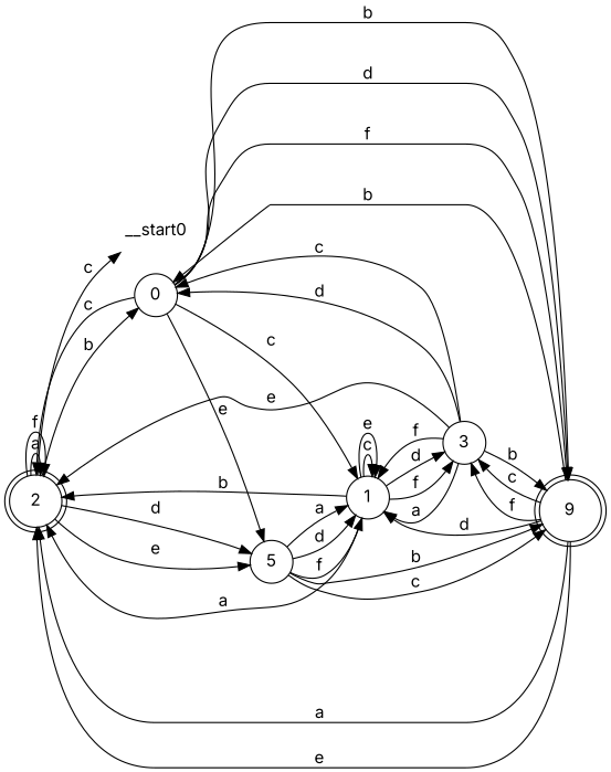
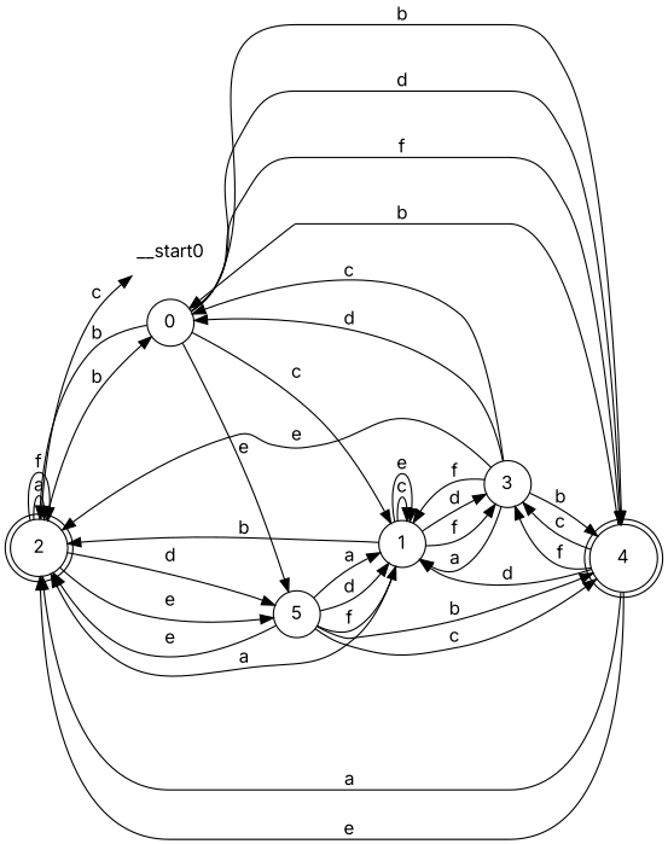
  digraph {
    fontname=Inter
    rankdir=LR
    node [fontname=Inter shape=circle color=black fillcolor=white style=filled]
    edge [fontname=Inter]
    __start0 [shape=none color="" fillcolor="" style=""]
    n2 [label=0]
    n3 [label=1]
    n4 [label=2 shape=doublecircle style="rounded,filled"]
-   n5 [label=9 shape=doublecircle style="rounded,filled"]
+   n5 [label=4 shape=doublecircle style="rounded,filled"]
    n6 [label=5]
    n7 [label=3]
    n2 -> n3 [label=c]
-   n2 -> n4 [label=c]
+   n2 -> n4 [label=b]
    n2 -> n5 [label=b]
    n2 -> n5 [label=d]
    n2 -> n5 [label=f]
    n2 -> n6 [label=e]
    n3 -> n3 [label=c]
    n3 -> n3 [label=e]
    n3 -> n4 [label=a]
    n3 -> n4 [label=b]
    n3 -> n7 [label=d]
    n3 -> n7 [label=f]
    n4 -> __start0 [label=c]
    n4 -> n2 [label=b]
    n4 -> n4 [label=a]
    n4 -> n4 [label=f]
    n4 -> n6 [label=d]
    n4 -> n6 [label=e]
    n5 -> n2 [label=b]
    n5 -> n3 [label=d]
    n5 -> n4 [label=a]
    n5 -> n4 [label=e]
    n5 -> n7 [label=c]
    n5 -> n7 [label=f]
    n6 -> n3 [label=a]
    n6 -> n3 [label=d]
    n6 -> n3 [label=f]
+   n6 -> n4 [label=e]
    n6 -> n5 [label=b]
    n6 -> n5 [label=c]
    n7 -> n2 [label=c]
    n7 -> n2 [label=d]
    n7 -> n3 [label=a]
    n7 -> n3 [label=f]
    n7 -> n4 [label=e]
    n7 -> n5 [label=b]
  }
